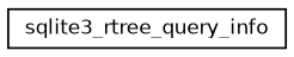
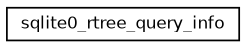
  digraph {
    rankdir=LR
-   n1 [color=black fillcolor=white fontname=Helvetica fontsize=10 height=0.2 label=sqlite3_rtree_query_info shape=record style=filled width=0.4]
+   n1 [color=black fillcolor=white fontname=Helvetica fontsize=10 height=0.2 label=sqlite0_rtree_query_info shape=record style=filled width=0.4]
  }
